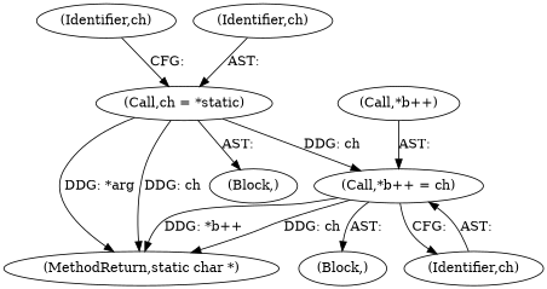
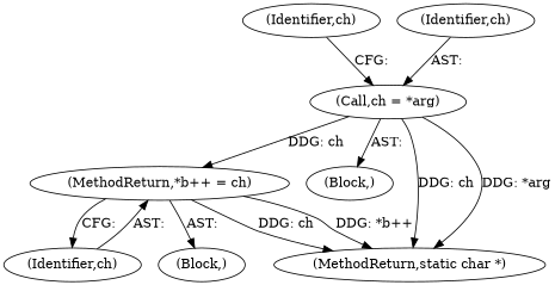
  digraph {
-   n1 [label="(Call,ch = *static)"]
-   n2 [label="(Call,*b++ = ch)"]
+   n1 [label="(Call,ch = *arg)"]
+   n2 [label="(MethodReturn,*b++ = ch)"]
    n3 [label="(Block,)"]
    n4 [label="(MethodReturn,static char *)"]
    n5 [label="(Identifier,ch)"]
    n6 [label="(Block,)"]
    n7 [label="(Identifier,ch)"]
-   n8 [label="(Call,*b++)"]
    n9 [label="(Identifier,ch)"]
    n1 -> n2 [label="DDG: ch"]
    n1 -> n3 [label="AST: "]
    n1 -> n4 [label="DDG: ch"]
    n1 -> n4 [label="DDG: *arg"]
    n2 -> n4 [label="DDG: ch"]
    n2 -> n4 [label="DDG: *b++"]
    n2 -> n5 [label="CFG: "]
    n2 -> n6 [label="AST: "]
    n5 -> n2 [label="AST: "]
    n7 -> n1 [label="CFG: "]
-   n8 -> n2 [label="AST: "]
    n9 -> n1 [label="AST: "]
  }
